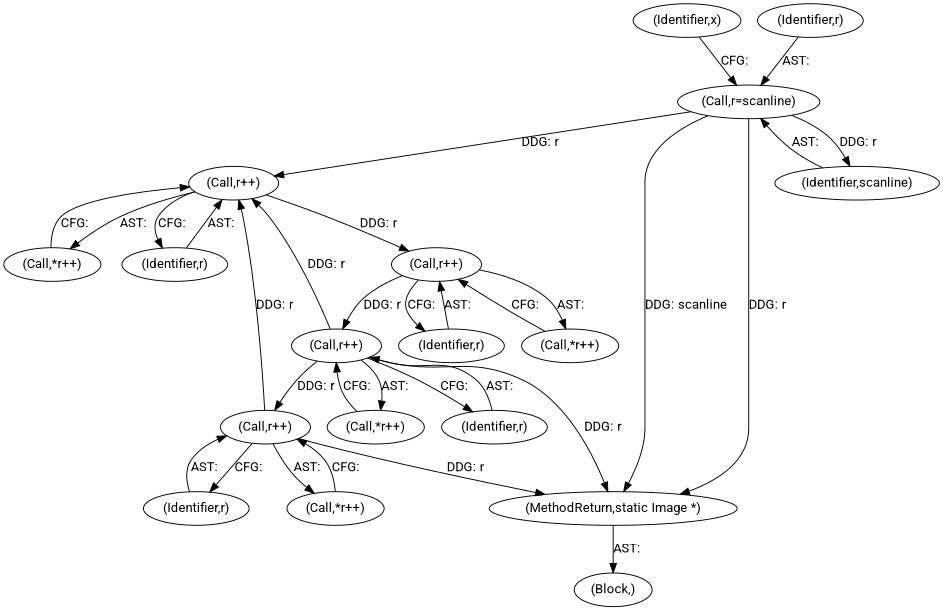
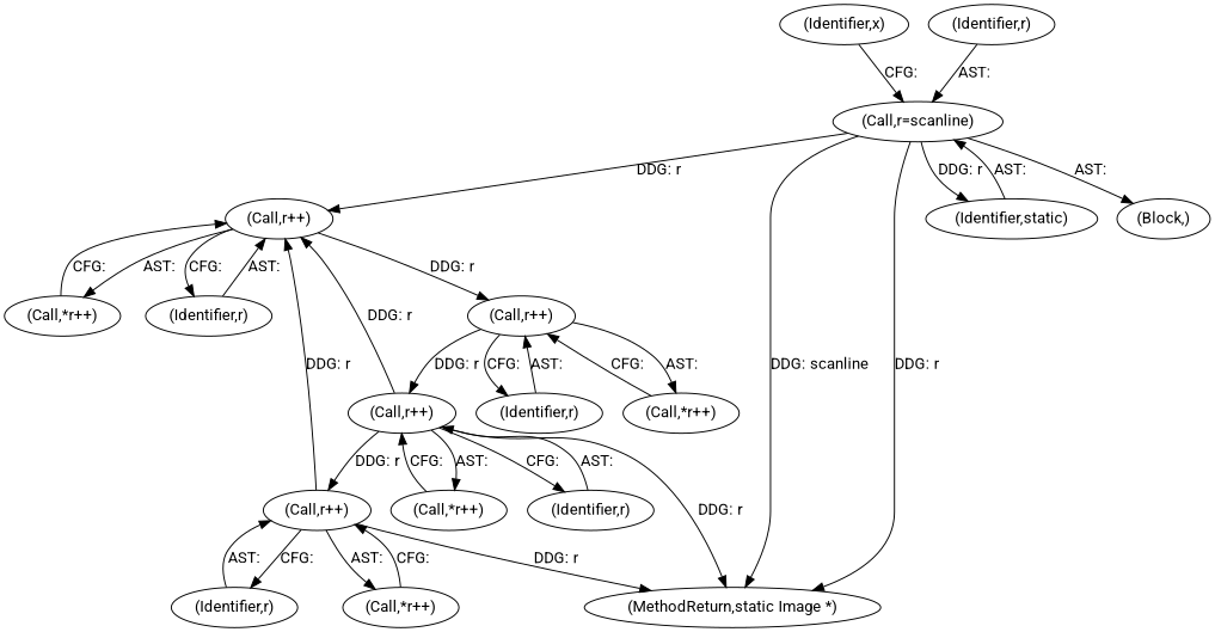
  digraph {
    fontname=Roboto
    node [fontname=Roboto]
    edge [fontname=Roboto]
    n1 [label="(Call,r++)"]
    n2 [label="(Call,r++)"]
    n3 [label="(Identifier,r)"]
    n4 [label="(Call,*r++)"]
    n5 [label="(Call,r++)"]
    n6 [label="(Call,*r++)"]
    n7 [label="(Identifier,r)"]
    n8 [label="(Call,r++)"]
    n9 [label="(MethodReturn,static Image *)"]
    n10 [label="(Identifier,r)"]
    n11 [label="(Call,*r++)"]
    n12 [label="(Call,*r++)"]
    n13 [label="(Identifier,r)"]
    n14 [label="(Call,r=scanline)"]
-   n15 [label="(Identifier,scanline)"]
+   n15 [label="(Identifier,static)"]
    n16 [label="(Block,)"]
    n17 [label="(Identifier,x)"]
    n18 [label="(Identifier,r)"]
    n1 -> n2 [label="DDG: r"]
    n1 -> n3 [label="CFG: "]
    n1 -> n4 [label="AST: "]
    n2 -> n5 [label="DDG: r"]
    n2 -> n6 [label="AST: "]
    n2 -> n7 [label="CFG: "]
    n3 -> n1 [label="AST: "]
    n4 -> n1 [label="CFG: "]
    n5 -> n1 [label="DDG: r"]
    n5 -> n8 [label="DDG: r"]
    n5 -> n9 [label="DDG: r"]
    n5 -> n10 [label="CFG: "]
    n5 -> n11 [label="AST: "]
    n6 -> n2 [label="CFG: "]
    n7 -> n2 [label="AST: "]
    n8 -> n1 [label="DDG: r"]
    n8 -> n9 [label="DDG: r"]
    n8 -> n12 [label="AST: "]
    n8 -> n13 [label="CFG: "]
    n10 -> n5 [label="AST: "]
    n11 -> n5 [label="CFG: "]
    n12 -> n8 [label="CFG: "]
    n13 -> n8 [label="AST: "]
    n14 -> n1 [label="DDG: r"]
    n14 -> n9 [label="DDG: scanline"]
    n14 -> n9 [label="DDG: r"]
    n14 -> n15 [label="DDG: r"]
-   n9 -> n16 [label="AST: "]
+   n14 -> n16 [label="AST: "]
    n15 -> n14 [label="AST: "]
    n17 -> n14 [label="CFG: "]
    n18 -> n14 [label="AST: "]
  }
